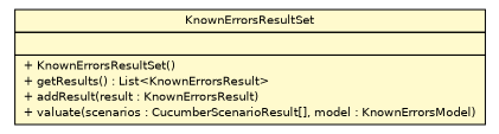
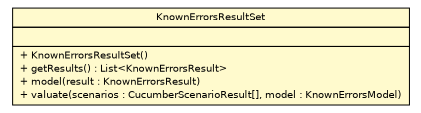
  digraph {
    nodesep=0.25
    ranksep=0.5
-   n1 [fontcolor=black fontname=Helvetica fontsize=10.0 label=<<table title="com.github.mkolisnyk.cucumber.reporting.types.knownerrors.KnownErrorsResultSet" border="0" cellborder="1" cellspacing="0" cellpadding="2" port="p" bgcolor="lemonChiffon" href="./KnownErrorsResultSet.html"> 		<tr><td><table border="0" cellspacing="0" cellpadding="1"> <tr><td align="center" balign="center"> KnownErrorsResultSet </td></tr> 		</table></td></tr> 		<tr><td><table border="0" cellspacing="0" cellpadding="1"> <tr><td align="left" balign="left">  </td></tr> 		</table></td></tr> 		<tr><td><table border="0" cellspacing="0" cellpadding="1"> <tr><td align="left" balign="left"> + KnownErrorsResultSet() </td></tr> <tr><td align="left" balign="left"> + getResults() : List&lt;KnownErrorsResult&gt; </td></tr> <tr><td align="left" balign="left"> + addResult(result : KnownErrorsResult) </td></tr> <tr><td align="left" balign="left"> + valuate(scenarios : CucumberScenarioResult[], model : KnownErrorsModel) </td></tr> 		</table></td></tr> 		</table>> shape=plaintext]
+   n1 [fontcolor=black fontname=Helvetica fontsize=10.0 label=<<table title="com.github.mkolisnyk.cucumber.reporting.types.knownerrors.KnownErrorsResultSet" border="0" cellborder="1" cellspacing="0" cellpadding="2" port="p" bgcolor="lemonChiffon" href="./KnownErrorsResultSet.html"> 		<tr><td><table border="0" cellspacing="0" cellpadding="1"> <tr><td align="center" balign="center"> KnownErrorsResultSet </td></tr> 		</table></td></tr> 		<tr><td><table border="0" cellspacing="0" cellpadding="1"> <tr><td align="left" balign="left">  </td></tr> 		</table></td></tr> 		<tr><td><table border="0" cellspacing="0" cellpadding="1"> <tr><td align="left" balign="left"> + KnownErrorsResultSet() </td></tr> <tr><td align="left" balign="left"> + getResults() : List&lt;KnownErrorsResult&gt; </td></tr> <tr><td align="left" balign="left"> + model(result : KnownErrorsResult) </td></tr> <tr><td align="left" balign="left"> + valuate(scenarios : CucumberScenarioResult[], model : KnownErrorsModel) </td></tr> 		</table></td></tr> 		</table>> shape=plaintext]
  }
